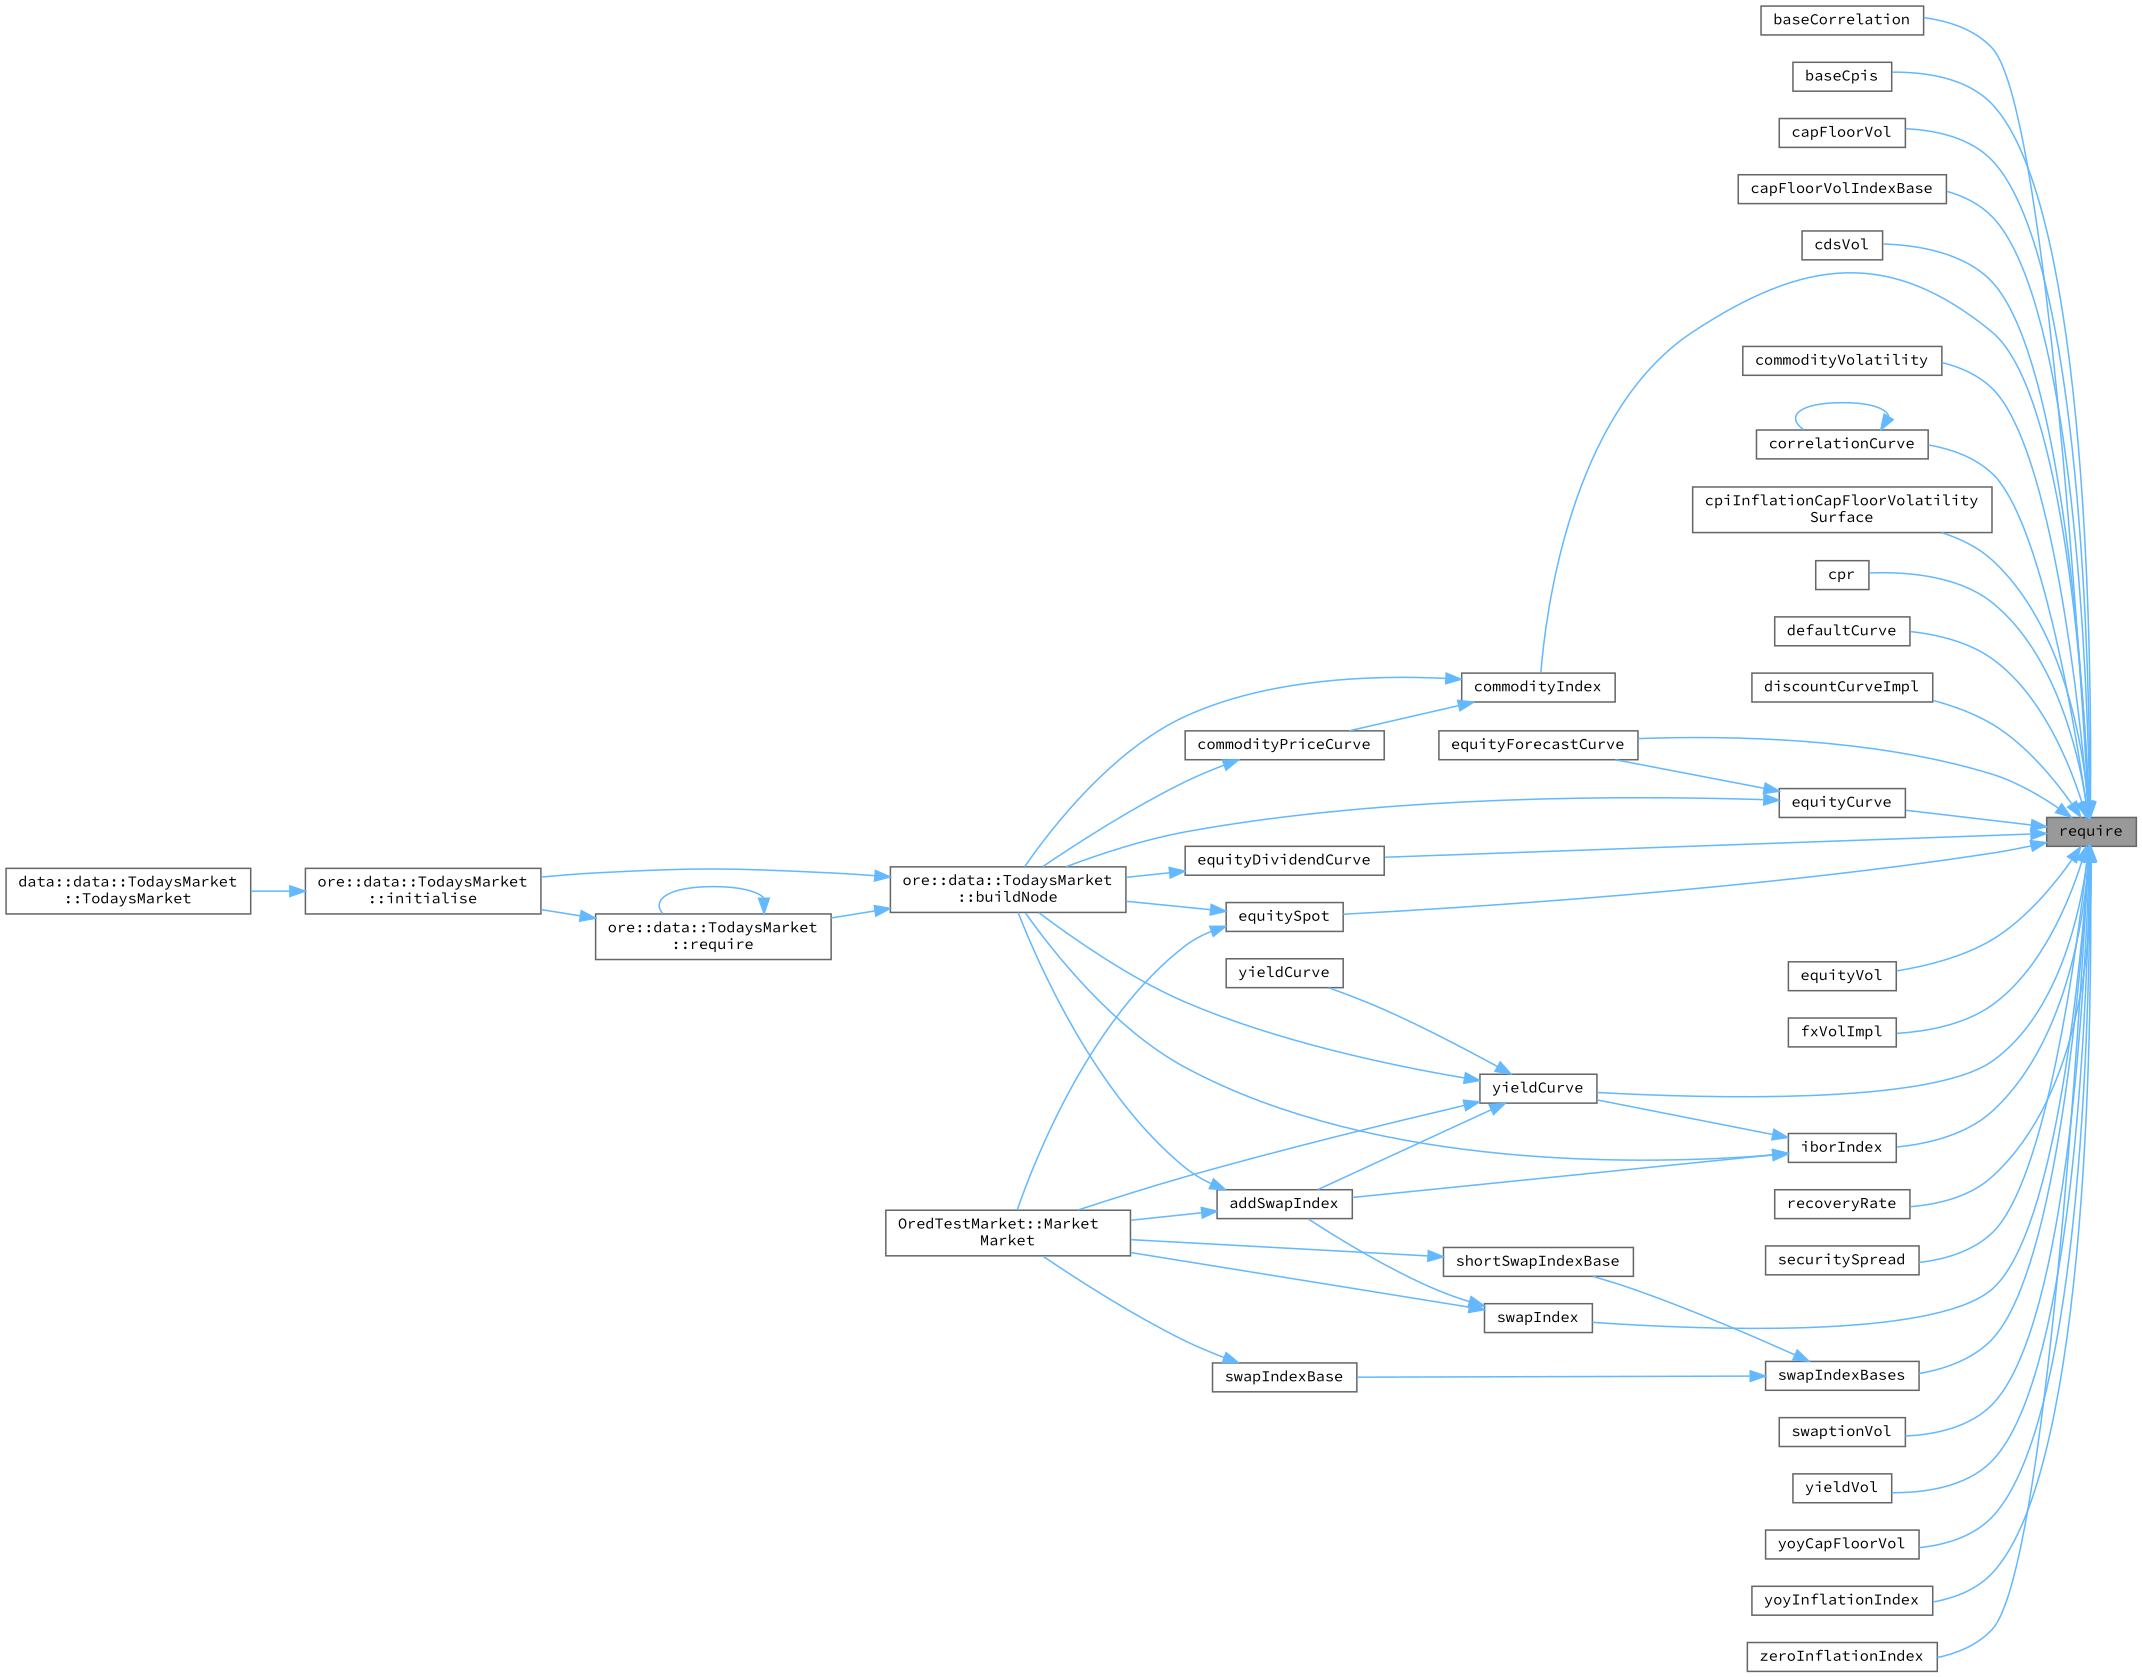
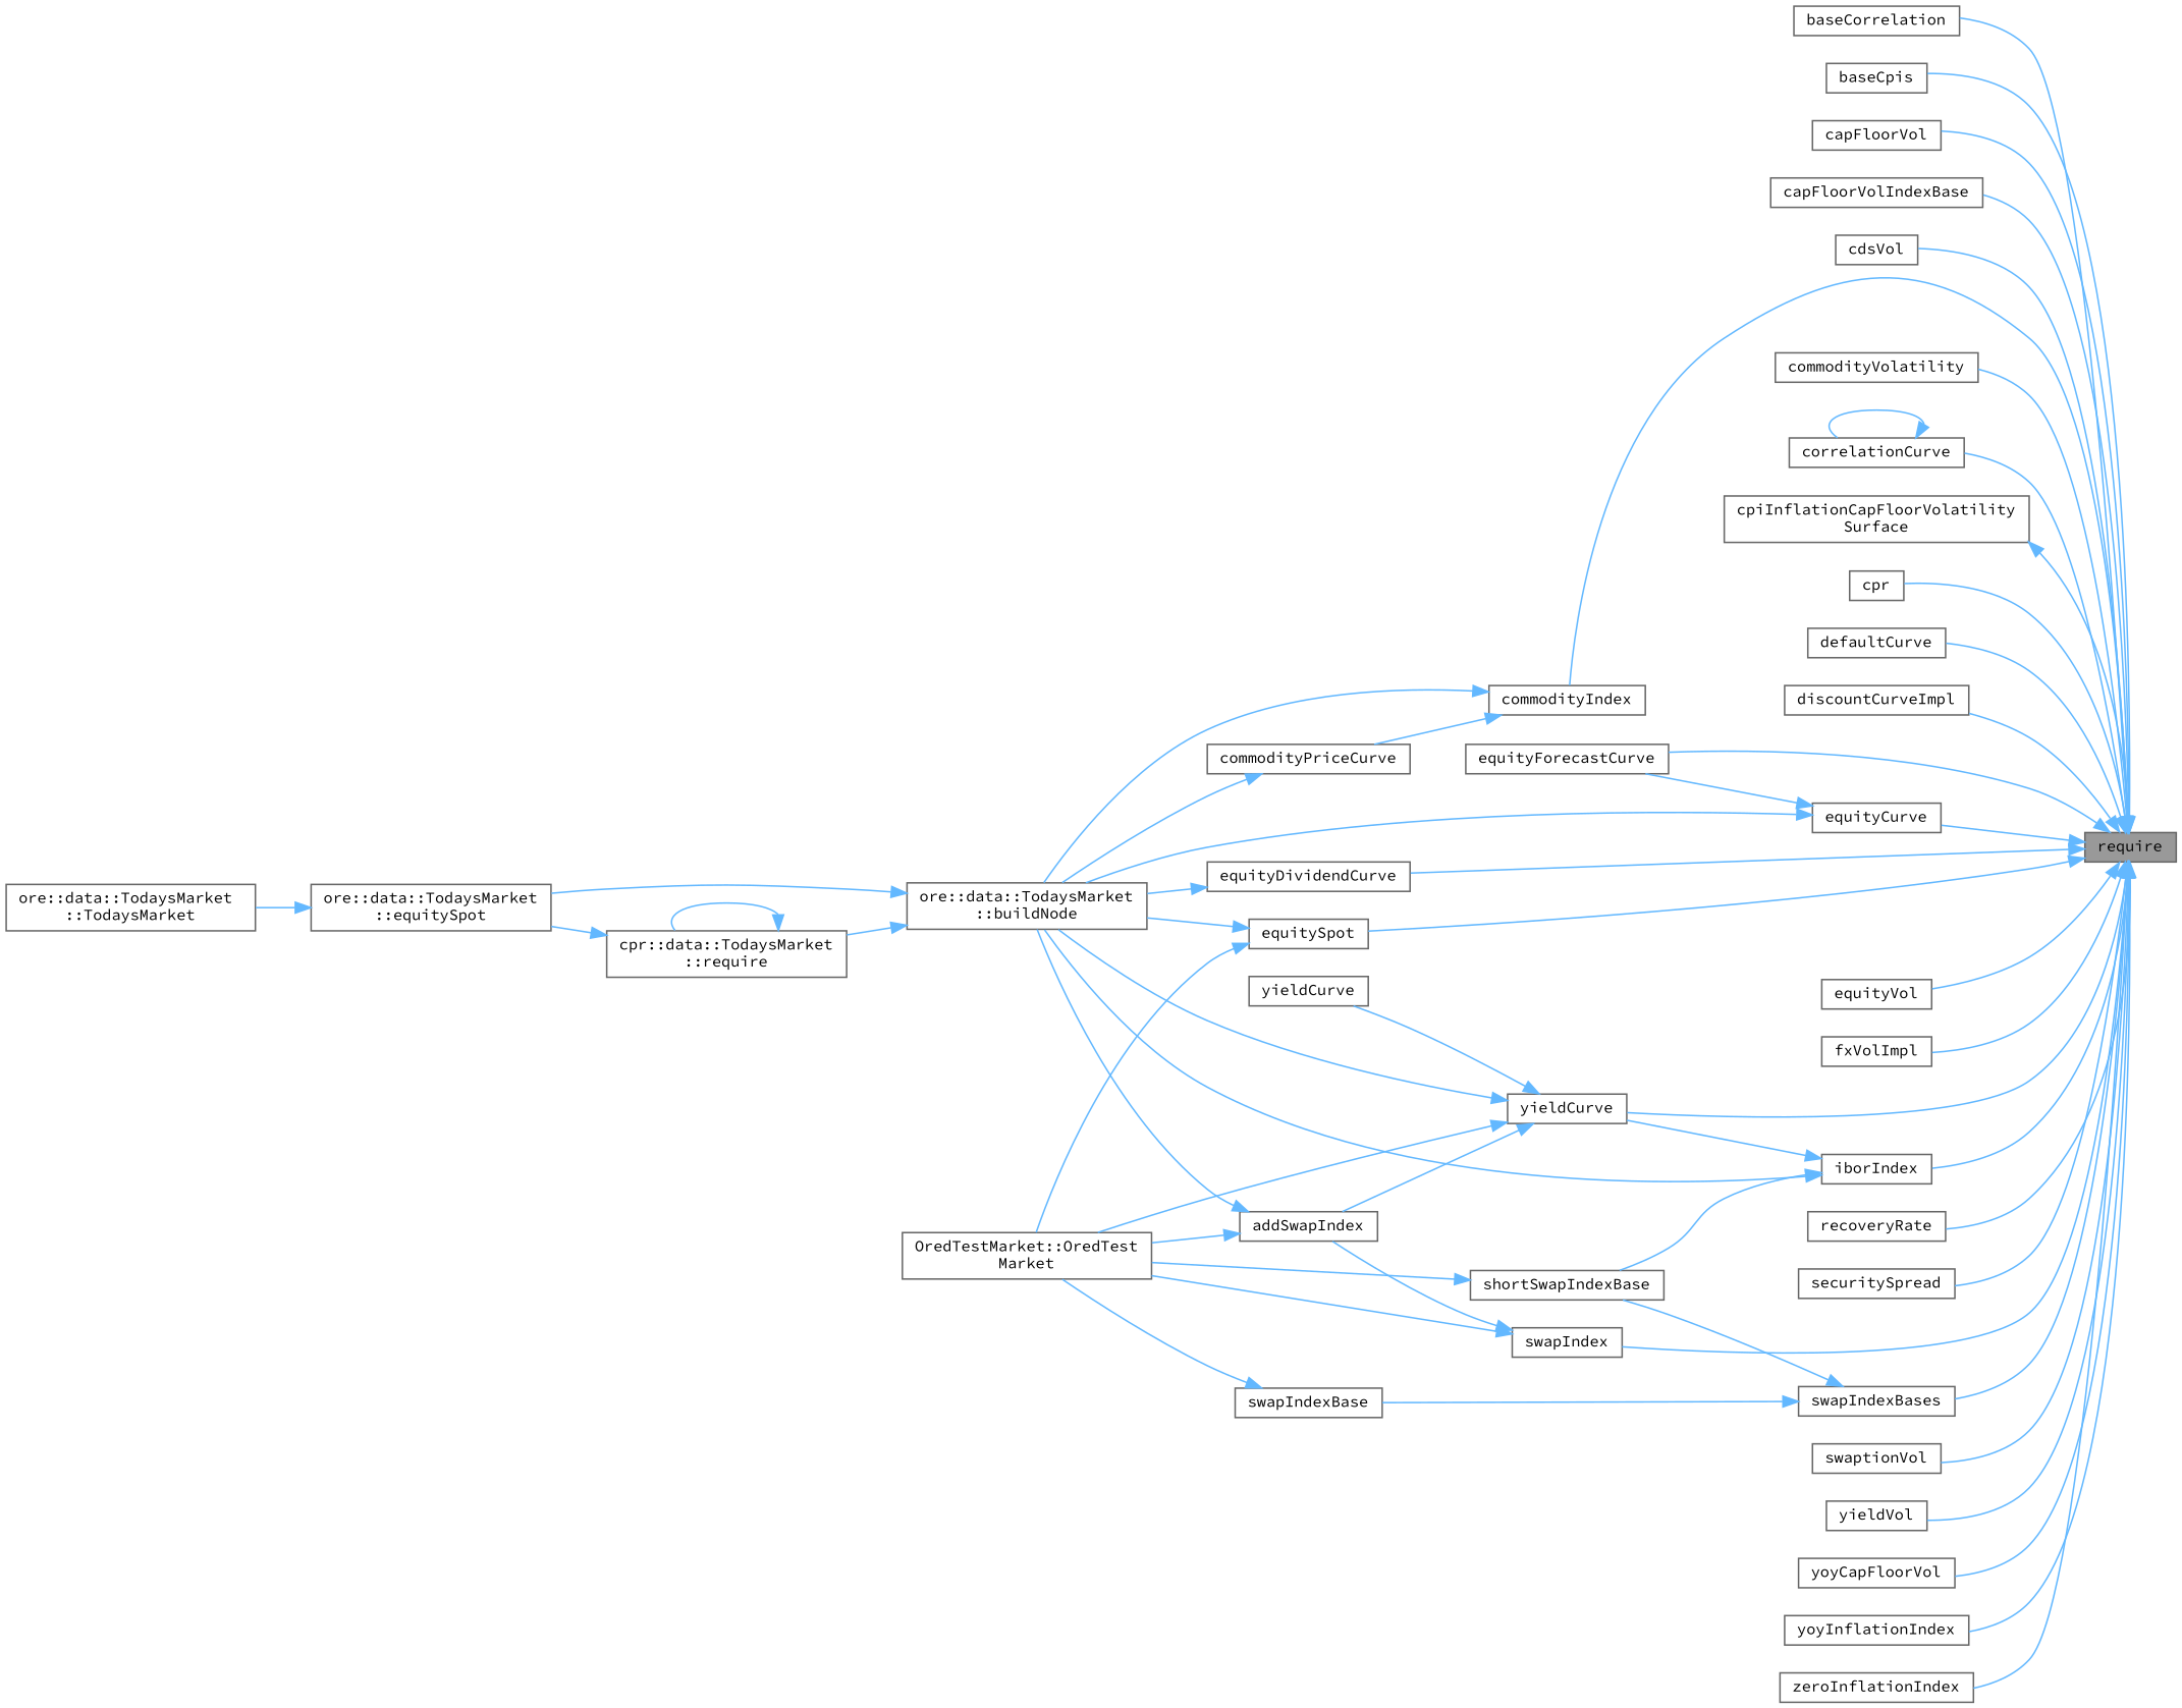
  digraph {
    fontname="Source Code Pro"
    rankdir=RL
    node [color=grey40 fillcolor=white fontname="Source Code Pro" fontsize=10 shape=box style=filled]
    edge [color=steelblue1 dir=back fontname="Source Code Pro" fontsize=10 labelfontname=Helvetica labelfontsize=10 style=solid]
    n1 [color=gray40 fillcolor=grey60 fontcolor=black height=0.2 label=require width=0.4]
    n2 [height=0.2 label=baseCorrelation width=0.4]
    n3 [height=0.2 label=baseCpis width=0.4]
    n4 [height=0.2 label=capFloorVol width=0.4]
    n5 [height=0.2 label=capFloorVolIndexBase width=0.4]
    n6 [height=0.2 label=cdsVol width=0.4]
    n7 [height=0.2 label=commodityIndex width=0.4]
    n8 [height=0.2 label=commodityVolatility width=0.4]
    n9 [height=0.2 label=correlationCurve width=0.4]
    n10 [height=0.2 label="cpiInflationCapFloorVolatility\lSurface" width=0.4]
    n11 [height=0.2 label=cpr width=0.4]
    n12 [height=0.2 label=defaultCurve width=0.4]
    n13 [height=0.2 label=discountCurveImpl width=0.4]
    n14 [height=0.2 label=equityCurve width=0.4]
    n15 [height=0.2 label=equityForecastCurve width=0.4]
    n16 [height=0.2 label=equityDividendCurve width=0.4]
    n17 [height=0.2 label=equitySpot width=0.4]
    n18 [height=0.2 label=equityVol width=0.4]
    n19 [height=0.2 label=fxVolImpl width=0.4]
    n20 [height=0.2 label=iborIndex width=0.4]
    n21 [height=0.2 label=yieldCurve width=0.4]
    n22 [height=0.2 label=recoveryRate width=0.4]
    n23 [height=0.2 label=securitySpread width=0.4]
    n24 [height=0.2 label=swapIndex width=0.4]
    n25 [height=0.2 label=swapIndexBases width=0.4]
    n26 [height=0.2 label=swaptionVol width=0.4]
    n27 [height=0.2 label=yieldVol width=0.4]
    n28 [height=0.2 label=yoyCapFloorVol width=0.4]
    n29 [height=0.2 label=yoyInflationIndex width=0.4]
    n30 [height=0.2 label=zeroInflationIndex width=0.4]
    n31 [height=0.2 label=commodityPriceCurve width=0.4]
    n32 [height=0.2 label="ore::data::TodaysMarket\l::buildNode" width=0.4]
-   n33 [height=0.2 label="OredTestMarket::Market\lMarket" width=0.4]
+   n33 [height=0.2 label="OredTestMarket::OredTest\lMarket" width=0.4]
    n34 [height=0.2 label=addSwapIndex width=0.4]
    n35 [height=0.2 label=yieldCurve width=0.4]
    n36 [height=0.2 label=shortSwapIndexBase width=0.4]
    n37 [height=0.2 label=swapIndexBase width=0.4]
-   n38 [height=0.2 label="ore::data::TodaysMarket\l::initialise" width=0.4]
-   n39 [height=0.2 label="ore::data::TodaysMarket\l::require" width=0.4]
-   n40 [height=0.2 label="data::data::TodaysMarket\l::TodaysMarket" width=0.4]
+   n38 [height=0.2 label="ore::data::TodaysMarket\l::equitySpot" width=0.4]
+   n39 [height=0.2 label="cpr::data::TodaysMarket\l::require" width=0.4]
+   n40 [height=0.2 label="ore::data::TodaysMarket\l::TodaysMarket" width=0.4]
    n1 -> n2
    n1 -> n3
    n1 -> n4
    n1 -> n5
    n1 -> n6
    n1 -> n7
    n1 -> n8
    n1 -> n9
-   n1 -> n10
+   n10 -> n1
    n1 -> n11
    n1 -> n12
    n1 -> n13
    n1 -> n14
    n1 -> n15
    n1 -> n16
    n1 -> n17
    n1 -> n18
    n1 -> n19
    n1 -> n20
    n1 -> n21
    n1 -> n22
    n1 -> n23
    n1 -> n24
    n1 -> n25
    n1 -> n26
    n1 -> n27
    n1 -> n28
    n1 -> n29
    n1 -> n30
    n7 -> n31
    n7 -> n32
    n9 -> n9
    n14 -> n15
    n14 -> n32
    n16 -> n32
    n17 -> n32
    n17 -> n33
    n20 -> n21
    n20 -> n32
-   n20 -> n34
+   n20 -> n36
    n21 -> n32
    n21 -> n33
    n21 -> n34
    n21 -> n35
    n24 -> n33
    n24 -> n34
    n25 -> n36
    n25 -> n37
    n31 -> n32
    n32 -> n38
    n32 -> n39
    n34 -> n32
    n34 -> n33
    n36 -> n33
    n37 -> n33
    n38 -> n40
    n39 -> n38
    n39 -> n39
  }
